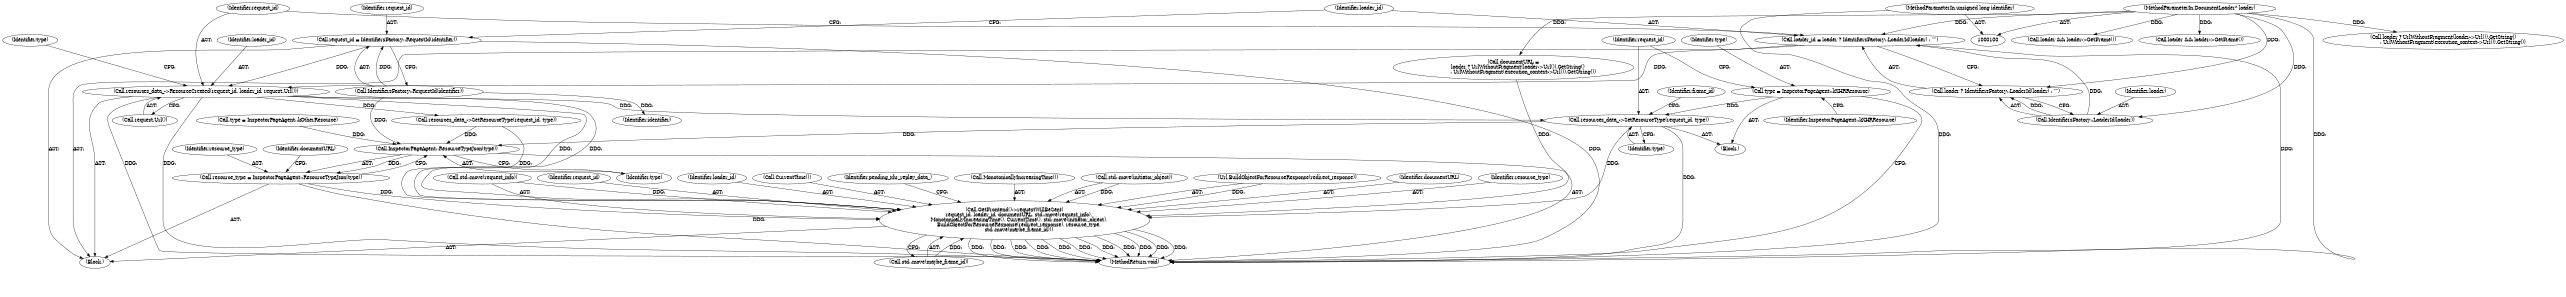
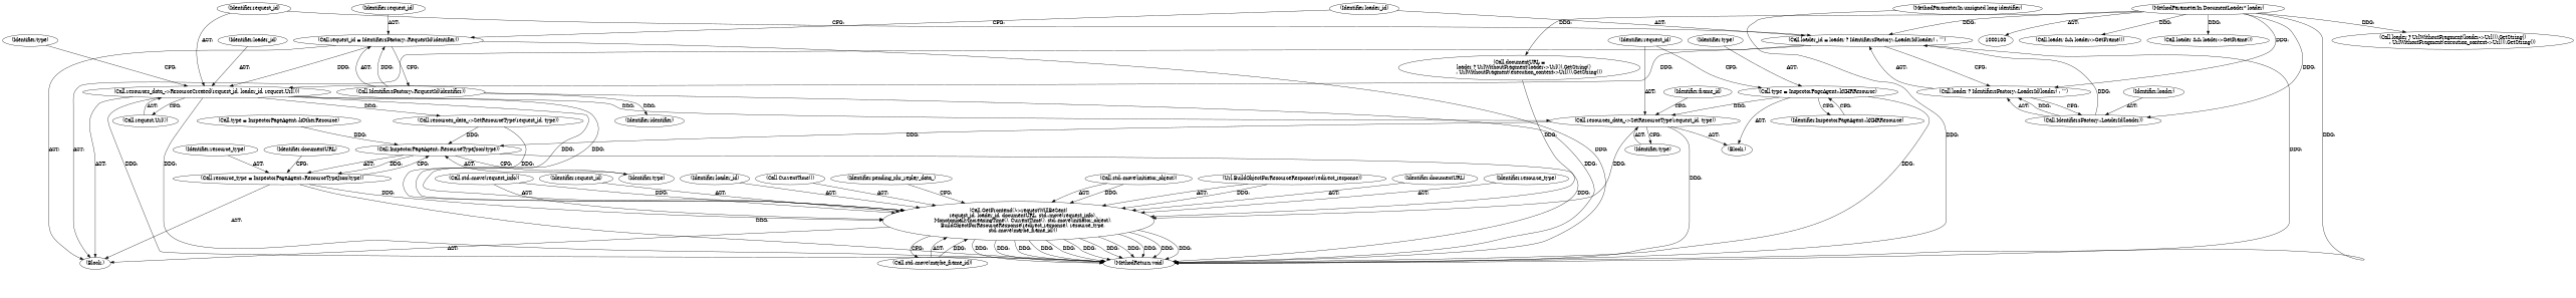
  digraph {
    n1 [label="(Call,resources_data_->SetResourceType(request_id, type))"]
    n2 [label="(Call,InspectorPageAgent::ResourceTypeJson(type))"]
    n3 [label="(Call,GetFrontend()->requestWillBeSent(\n      request_id, loader_id, documentURL, std::move(request_info),\n      MonotonicallyIncreasingTime(), CurrentTime(), std::move(initiator_object),\n      BuildObjectForResourceResponse(redirect_response), resource_type,\n      std::move(maybe_frame_id)))"]
    n4 [label="(MethodReturn,void)"]
    n5 [label="(Identifier,type)"]
    n6 [label="(Block,)"]
    n7 [label="(Call,resource_type = InspectorPageAgent::ResourceTypeJson(type))"]
    n8 [label="(Identifier,type)"]
    n9 [label="(Block,)"]
    n10 [label="(Call,std::move(maybe_frame_id))"]
    n11 [label="(Call,resources_data_->ResourceCreated(request_id, loader_id, request.Url()))"]
    n12 [label="(Call,resources_data_->SetResourceType(request_id, type))"]
    n13 [label="(Call,request.Url())"]
    n14 [label="(Call,request_id = IdentifiersFactory::RequestId(identifier))"]
    n15 [label="(Call,IdentifiersFactory::RequestId(identifier))"]
    n16 [label="(Identifier,identifier)"]
    n17 [label="(MethodParameterIn,unsigned long identifier)"]
    1000100
    n19 [label="(Call,loader_id = loader ? IdentifiersFactory::LoaderId(loader) : \"\")"]
    n20 [label="(Call,loader ? IdentifiersFactory::LoaderId(loader) : \"\")"]
    n21 [label="(Call,IdentifiersFactory::LoaderId(loader))"]
    n22 [label="(MethodParameterIn,DocumentLoader* loader)"]
    n23 [label="(Call,documentURL =\n      loader ? UrlWithoutFragment(loader->Url()).GetString()\n             : UrlWithoutFragment(execution_context->Url()).GetString())"]
    n24 [label="(Call,loader ? UrlWithoutFragment(loader->Url()).GetString()\n             : UrlWithoutFragment(execution_context->Url()).GetString())"]
    n25 [label="(Call,loader && loader->GetFrame())"]
    n26 [label="(Call,loader && loader->GetFrame())"]
    n27 [label="(Identifier,loader)"]
    n28 [label="(Call,type = InspectorPageAgent::kXHRResource)"]
    n29 [label="(Identifier,InspectorPageAgent::kXHRResource)"]
    n30 [label="(Identifier,pending_xhr_replay_data_)"]
    n31 [label="(Identifier,request_id)"]
-   n32 [label="(Call,MonotonicallyIncreasingTime())"]
    n33 [label="(Identifier,loader_id)"]
    n34 [label="(Identifier,resource_type)"]
    n35 [label="(Call,std::move(initiator_object))"]
    n36 [label="(Identifier,loader_id)"]
    n37 [label="(Identifier,documentURL)"]
    n38 [label="(Url,BuildObjectForResourceResponse(redirect_response))"]
    n39 [label="(Identifier,request_id)"]
    n40 [label="(Identifier,request_id)"]
    n41 [label="(Identifier,documentURL)"]
    n42 [label="(Identifier,type)"]
    n43 [label="(Identifier,resource_type)"]
    n44 [label="(Call,std::move(request_info))"]
    n45 [label="(Identifier,request_id)"]
    n46 [label="(Identifier,loader_id)"]
    n47 [label="(Identifier,type)"]
    n48 [label="(Call,type = InspectorPageAgent::kOtherResource)"]
    n49 [label="(Identifier,frame_id)"]
    n50 [label="(Call,CurrentTime())"]
    n1 -> n2 [label="DDG: "]
    n1 -> n3 [label="DDG: "]
    n1 -> n4 [label="DDG: "]
    n1 -> n5 [label="CFG: "]
    n1 -> n6 [label="AST: "]
-   n2 -> n4 [label="AST: "]
+   n2 -> n4 [label="DDG: "]
    n2 -> n7 [label="AST: "]
    n2 -> n7 [label="DDG: "]
    n2 -> n8 [label="CFG: "]
    n3 -> n4 [label="DDG: "]
    n3 -> n4 [label="DDG: "]
    n3 -> n4 [label="DDG: "]
    n3 -> n4 [label="DDG: "]
    n3 -> n4 [label="DDG: "]
    n3 -> n4 [label="DDG: "]
    n3 -> n4 [label="DDG: "]
    n3 -> n4 [label="DDG: "]
    n3 -> n4 [label="DDG: "]
    n3 -> n4 [label="DDG: "]
    n3 -> n4 [label="DDG: "]
    n3 -> n9 [label="AST: "]
    n3 -> n10 [label="CFG: "]
    n5 -> n1 [label="AST: "]
    n7 -> n2 [label="CFG: "]
    n7 -> n3 [label="DDG: "]
    n7 -> n4 [label="DDG: "]
    n7 -> n9 [label="AST: "]
    n8 -> n2 [label="AST: "]
    n10 -> n3 [label="AST: "]
    n10 -> n3 [label="DDG: "]
    n11 -> n1 [label="DDG: "]
    n11 -> n3 [label="DDG: "]
    n11 -> n3 [label="DDG: "]
    n11 -> n4 [label="DDG: "]
    n11 -> n4 [label="DDG: "]
    n11 -> n9 [label="AST: "]
    n11 -> n12 [label="DDG: "]
    n11 -> n13 [label="CFG: "]
    n12 -> n2 [label="DDG: "]
    n12 -> n3 [label="DDG: "]
    n13 -> n11 [label="AST: "]
    n14 -> n4 [label="DDG: "]
    n14 -> n9 [label="AST: "]
    n14 -> n11 [label="DDG: "]
    n14 -> n15 [label="CFG: "]
-   n15 -> n2 [label="DDG: "]
+   n15 -> n4 [label="DDG: "]
    n15 -> n14 [label="AST: "]
    n15 -> n14 [label="DDG: "]
    n15 -> n16 [label="DDG: "]
    n17 -> n4 [label="DDG: "]
-   n17 -> 1000100 [label="AST: "]
    n19 -> n4 [label="DDG: "]
    n19 -> n9 [label="AST: "]
    n19 -> n11 [label="DDG: "]
    n19 -> n20 [label="CFG: "]
    n20 -> n19 [label="AST: "]
    n20 -> n21 [label="CFG: "]
    n21 -> n19 [label="DDG: "]
    n21 -> n20 [label="AST: "]
    n21 -> n20 [label="DDG: "]
    n22 -> n4 [label="DDG: "]
    n22 -> 1000100 [label="AST: "]
    n22 -> n19 [label="DDG: "]
    n22 -> n20 [label="DDG: "]
    n22 -> n21 [label="DDG: "]
    n22 -> n23 [label="DDG: "]
    n22 -> n24 [label="DDG: "]
    n22 -> n25 [label="DDG: "]
    n22 -> n26 [label="DDG: "]
    n23 -> n3 [label="DDG: "]
    n27 -> n21 [label="AST: "]
    n28 -> n1 [label="DDG: "]
-   n28 -> n4 [label="CFG: "]
+   n28 -> n4 [label="DDG: "]
    n28 -> n6 [label="AST: "]
+   n28 -> n29 [label="CFG: "]
    n29 -> n28 [label="CFG: "]
    n30 -> n3 [label="CFG: "]
    n31 -> n14 [label="AST: "]
-   n32 -> n3 [label="AST: "]
    n33 -> n14 [label="CFG: "]
    n33 -> n19 [label="AST: "]
    n34 -> n7 [label="AST: "]
    n35 -> n3 [label="AST: "]
    n35 -> n3 [label="DDG: "]
    n36 -> n11 [label="AST: "]
    n37 -> n7 [label="CFG: "]
    n38 -> n3 [label="AST: "]
    n38 -> n3 [label="DDG: "]
    n39 -> n11 [label="AST: "]
    n39 -> n19 [label="CFG: "]
    n40 -> n1 [label="AST: "]
    n40 -> n28 [label="CFG: "]
    n41 -> n3 [label="AST: "]
    n42 -> n28 [label="AST: "]
    n43 -> n3 [label="AST: "]
    n44 -> n3 [label="AST: "]
    n44 -> n3 [label="DDG: "]
    n45 -> n3 [label="AST: "]
    n46 -> n3 [label="AST: "]
    n47 -> n11 [label="CFG: "]
    n48 -> n2 [label="DDG: "]
    n49 -> n1 [label="CFG: "]
    n50 -> n3 [label="AST: "]
  }
